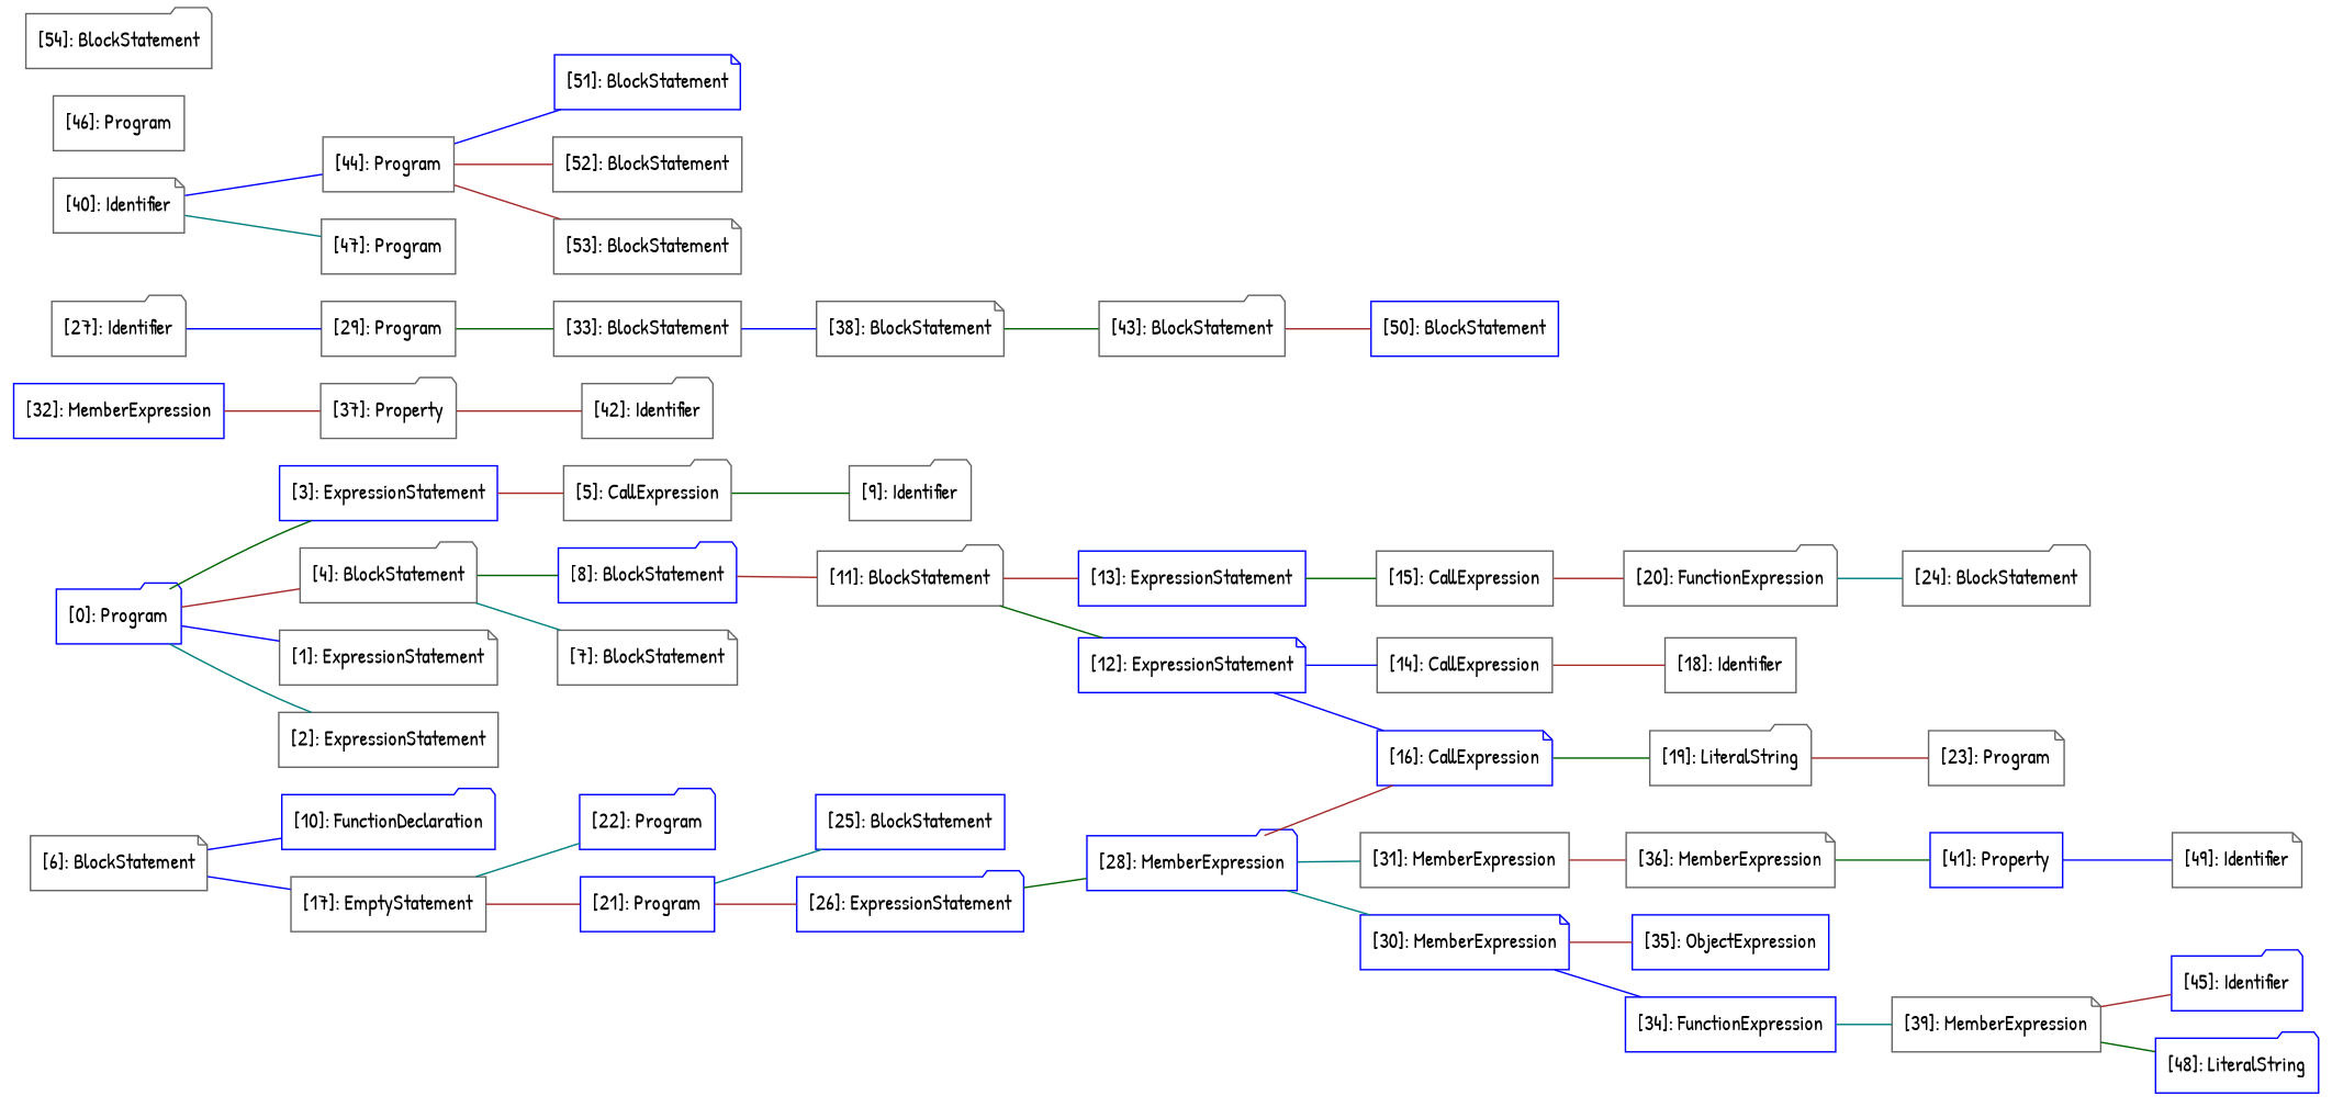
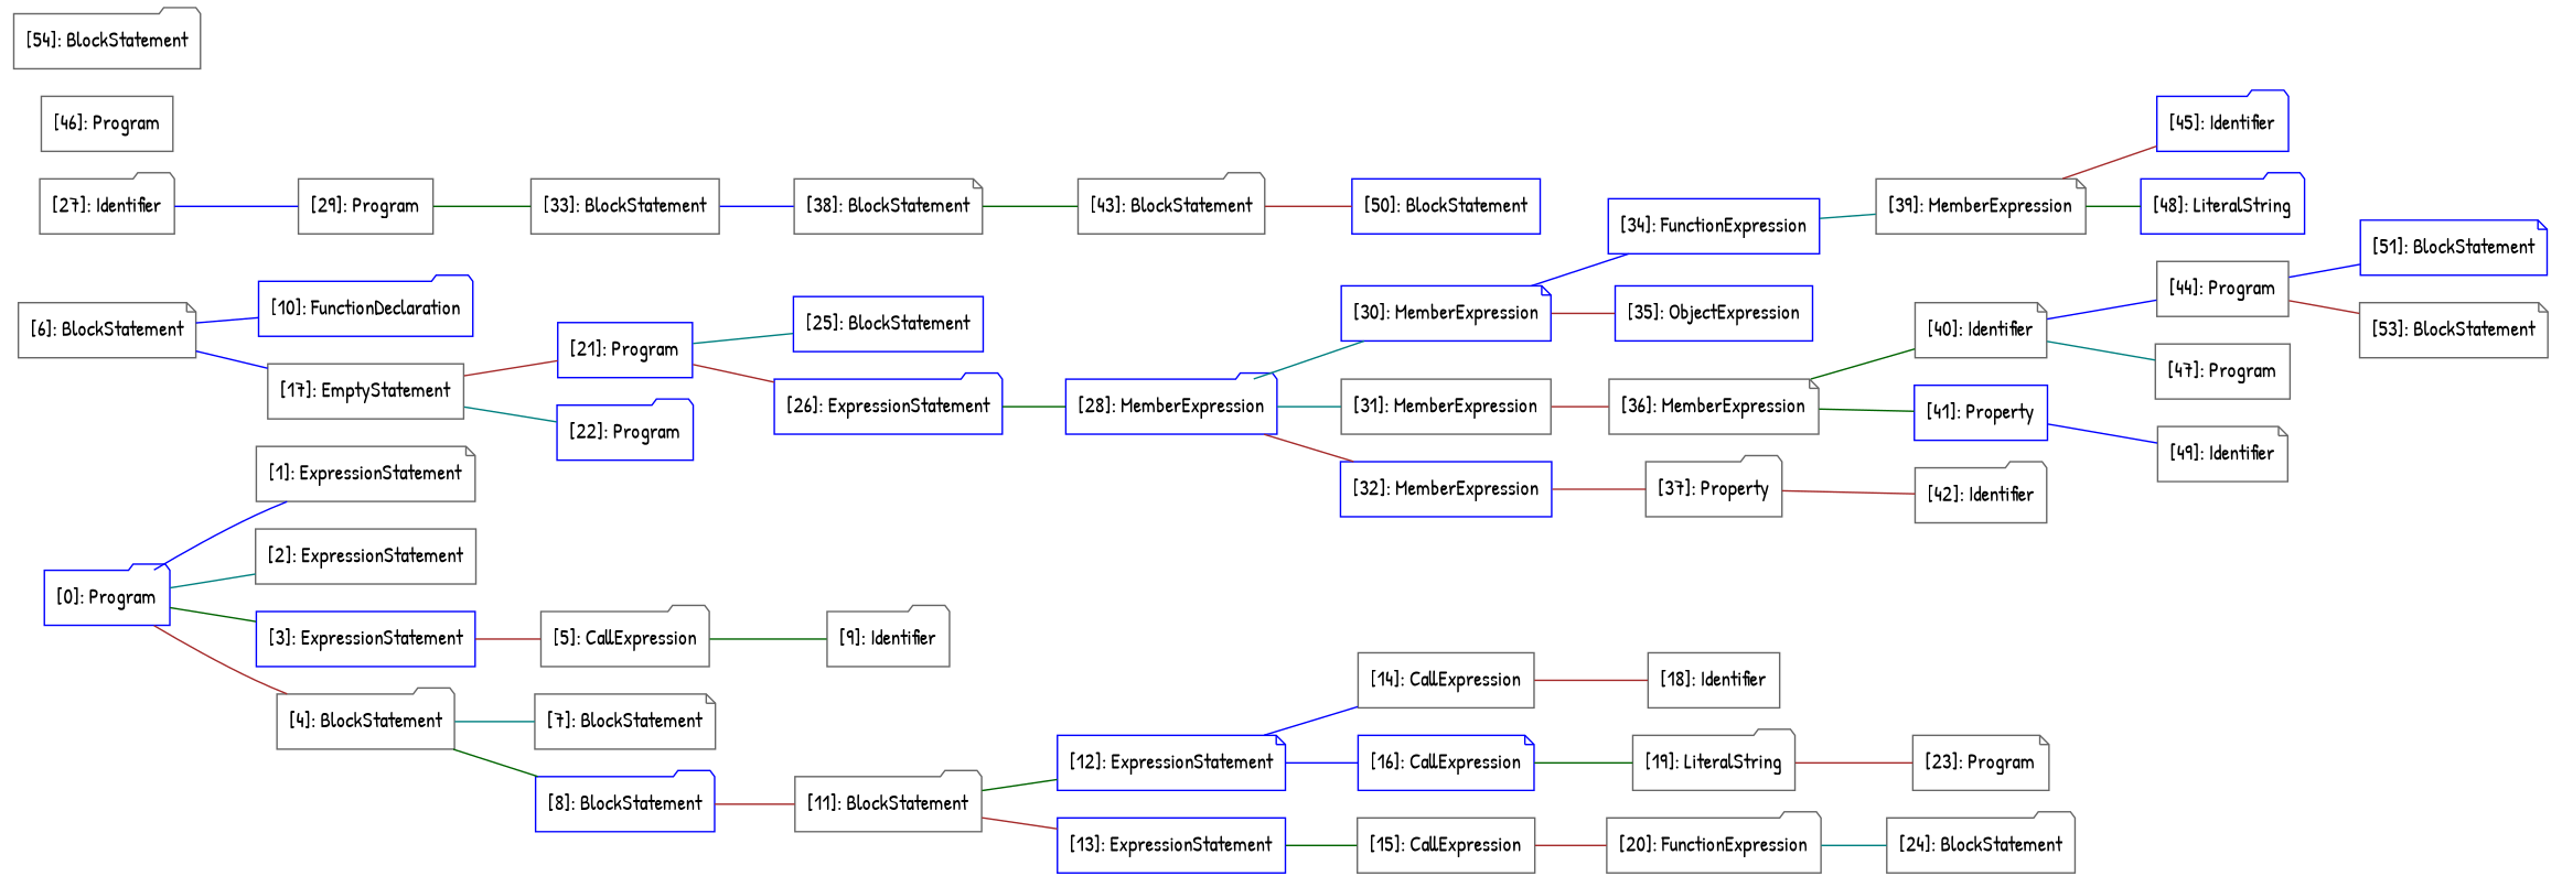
  graph {
    fontname="Patrick Hand"
    rankdir=LR
    node [color=gray40 fontname="Patrick Hand" shape=box]
    edge [color=brown fontname="Patrick Hand"]
    n1 [color=blue label="[0]: Program" shape=folder]
    n2 [label="[1]: ExpressionStatement" shape=note]
    n3 [label="[2]: ExpressionStatement"]
    n4 [color=blue label="[3]: ExpressionStatement"]
    n5 [label="[4]: BlockStatement" shape=folder]
    n6 [label="[5]: CallExpression" shape=folder]
    n7 [label="[7]: BlockStatement" shape=note]
    n8 [color=blue label="[8]: BlockStatement" shape=folder]
    n9 [label="[9]: Identifier" shape=folder]
    n10 [label="[6]: BlockStatement" shape=note]
    n11 [color=blue label="[10]: FunctionDeclaration" shape=folder]
    n12 [label="[17]: EmptyStatement"]
    n13 [label="[11]: BlockStatement" shape=folder]
    n14 [color=blue label="[21]: Program"]
    n15 [color=blue label="[22]: Program" shape=folder]
    n16 [color=blue label="[12]: ExpressionStatement" shape=note]
    n17 [color=blue label="[13]: ExpressionStatement"]
    n18 [label="[14]: CallExpression"]
    n19 [color=blue label="[16]: CallExpression" shape=note]
    n20 [label="[15]: CallExpression"]
    n21 [label="[18]: Identifier"]
    n22 [label="[19]: LiteralString" shape=folder]
    n23 [label="[20]: FunctionExpression" shape=folder]
    n24 [label="[24]: BlockStatement" shape=folder]
    n25 [label="[23]: Program" shape=note]
    n26 [color=blue label="[25]: BlockStatement"]
    n27 [color=blue label="[26]: ExpressionStatement" shape=folder]
    n28 [color=blue label="[28]: MemberExpression" shape=folder]
    n29 [color=blue label="[30]: MemberExpression" shape=note]
    n30 [label="[31]: MemberExpression"]
    n31 [color=blue label="[32]: MemberExpression"]
    n32 [label="[27]: Identifier" shape=folder]
    n33 [label="[29]: Program"]
    n34 [label="[33]: BlockStatement"]
    n35 [color=blue label="[34]: FunctionExpression"]
    n36 [color=blue label="[35]: ObjectExpression"]
    n37 [label="[36]: MemberExpression" shape=note]
    n38 [label="[37]: Property" shape=folder]
    n39 [label="[38]: BlockStatement" shape=note]
    n40 [label="[39]: MemberExpression" shape=note]
    n41 [label="[40]: Identifier" shape=note]
    n42 [color=blue label="[41]: Property"]
    n43 [label="[42]: Identifier" shape=folder]
    n44 [label="[43]: BlockStatement" shape=folder]
    n45 [color=blue label="[45]: Identifier" shape=folder]
    n46 [color=blue label="[48]: LiteralString" shape=folder]
    n47 [label="[44]: Program"]
    n48 [label="[47]: Program"]
    n49 [label="[49]: Identifier" shape=note]
    n50 [color=blue label="[50]: BlockStatement"]
    n51 [color=blue label="[51]: BlockStatement" shape=note]
-   n52 [label="[52]: BlockStatement"]
    n53 [label="[53]: BlockStatement" shape=note]
    n54 [label="[46]: Program"]
    n55 [label="[54]: BlockStatement" shape=folder]
    n1 -- n2 [color=blue]
    n1 -- n3 [color=teal]
    n1 -- n4 [color=darkgreen]
    n1 -- n5
    n4 -- n6
    n5 -- n7 [color=teal]
    n5 -- n8 [color=darkgreen]
    n6 -- n9 [color=darkgreen]
    n8 -- n13
    n10 -- n11 [color=blue]
    n10 -- n12 [color=blue]
    n12 -- n14
    n12 -- n15 [color=teal]
    n13 -- n16 [color=darkgreen]
    n13 -- n17
    n14 -- n26 [color=teal]
    n14 -- n27
    n16 -- n18 [color=blue]
    n16 -- n19 [color=blue]
    n17 -- n20 [color=darkgreen]
    n18 -- n21
    n19 -- n22 [color=darkgreen]
    n20 -- n23
    n22 -- n25
    n23 -- n24 [color=teal]
    n27 -- n28 [color=darkgreen]
    n28 -- n29 [color=teal]
    n28 -- n30 [color=teal]
-   n28 -- n19
+   n28 -- n31
    n29 -- n35 [color=blue]
    n29 -- n36
    n30 -- n37
    n31 -- n38
    n32 -- n33 [color=blue]
    n33 -- n34 [color=darkgreen]
    n34 -- n39 [color=blue]
    n35 -- n40 [color=teal]
+   n37 -- n41 [color=darkgreen]
    n37 -- n42 [color=darkgreen]
    n38 -- n43
    n39 -- n44 [color=darkgreen]
    n40 -- n45
    n40 -- n46 [color=darkgreen]
    n41 -- n47 [color=blue]
    n41 -- n48 [color=teal]
    n42 -- n49 [color=blue]
    n44 -- n50
    n47 -- n51 [color=blue]
-   n47 -- n52
    n47 -- n53
  }
